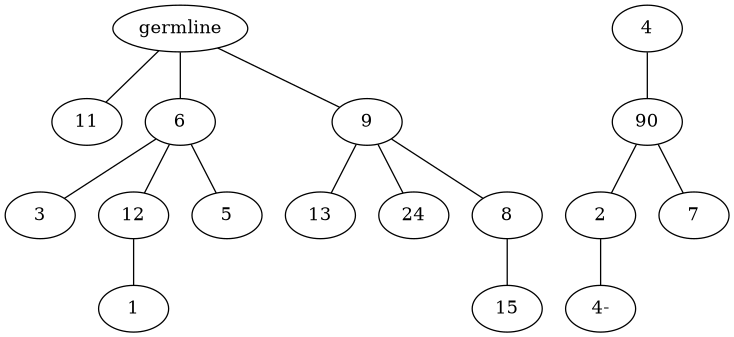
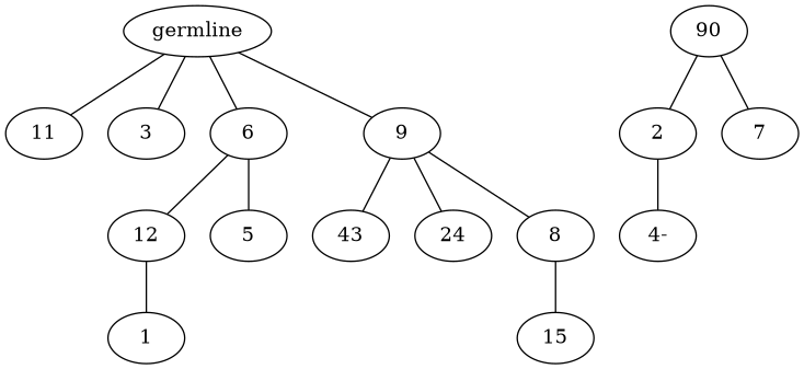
  graph {
    n1 [label=germline]
    n2 [label=11]
    n3 [label=3]
    n4 [label=6]
    n5 [label=9]
-   n6 [label=4]
    n7 [label=90]
    n8 [label=12]
    n9 [label=5]
-   n10 [label=13]
+   n10 [label=43]
    n11 [label=24]
    n12 [label=8]
    n13 [label=2]
    n14 [label=7]
    n15 [label="4-"]
    n16 [label=1]
    n17 [label=15]
    n1 -- n2
-   n4 -- n3
+   n1 -- n3
    n1 -- n4
    n1 -- n5
    n4 -- n8
    n4 -- n9
    n5 -- n10
    n5 -- n11
    n5 -- n12
-   n6 -- n7
    n7 -- n13
    n7 -- n14
    n8 -- n16
    n12 -- n17
    n13 -- n15
  }
